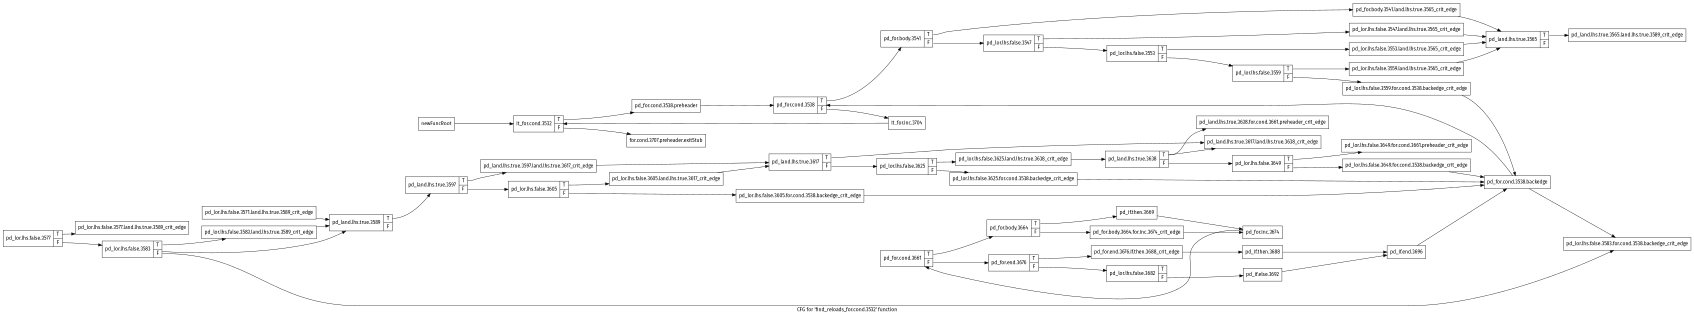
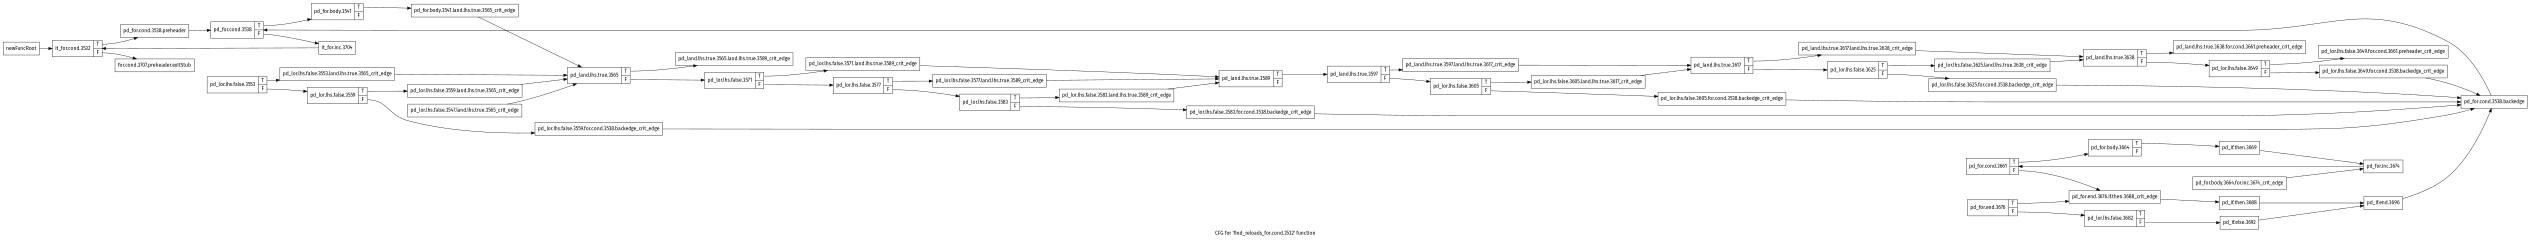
  digraph {
    fontname="Fira Sans"
    label="CFG for 'find_reloads_for.cond.3532' function"
    rankdir=LR
    node [fontname="Fira Sans" shape=record]
    edge [fontname="Fira Sans"]
    n1 [label="{newFuncRoot}"]
    n2 [label="{it_for.cond.3532|{<s0>T|<s1>F}}"]
    n3 [label="{for.cond.3707.preheader.exitStub}"]
    n4 [label="{pd_for.cond.3538.preheader}"]
    n5 [label="{pd_for.cond.3538|{<s0>T|<s1>F}}"]
    n6 [label="{pd_for.body.3541|{<s0>T|<s1>F}}"]
    n7 [label="{it_for.inc.3704}"]
    n8 [label="{pd_for.body.3541.land.lhs.true.3565_crit_edge}"]
-   n9 [label="{pd_lor.lhs.false.3547|{<s0>T|<s1>F}}"]
    n10 [label="{pd_land.lhs.true.3565|{<s0>T|<s1>F}}"]
    n11 [label="{pd_lor.lhs.false.3547.land.lhs.true.3565_crit_edge}"]
    n12 [label="{pd_lor.lhs.false.3553|{<s0>T|<s1>F}}"]
    n13 [label="{pd_land.lhs.true.3565.land.lhs.true.3589_crit_edge}"]
+   n14 [label="{pd_lor.lhs.false.3571|{<s0>T|<s1>F}}"]
    n15 [label="{pd_lor.lhs.false.3553.land.lhs.true.3565_crit_edge}"]
    n16 [label="{pd_lor.lhs.false.3559|{<s0>T|<s1>F}}"]
    n17 [label="{pd_lor.lhs.false.3559.land.lhs.true.3565_crit_edge}"]
    n18 [label="{pd_lor.lhs.false.3559.for.cond.3538.backedge_crit_edge}"]
    n19 [label="{pd_for.cond.3538.backedge}"]
    n20 [label="{pd_lor.lhs.false.3571.land.lhs.true.3589_crit_edge}"]
    n21 [label="{pd_lor.lhs.false.3577|{<s0>T|<s1>F}}"]
    n22 [label="{pd_land.lhs.true.3589|{<s0>T|<s1>F}}"]
    n23 [label="{pd_land.lhs.true.3597|{<s0>T|<s1>F}}"]
    n24 [label="{pd_lor.lhs.false.3577.land.lhs.true.3589_crit_edge}"]
    n25 [label="{pd_lor.lhs.false.3583|{<s0>T|<s1>F}}"]
    n26 [label="{pd_lor.lhs.false.3583.land.lhs.true.3589_crit_edge}"]
    n27 [label="{pd_lor.lhs.false.3583.for.cond.3538.backedge_crit_edge}"]
    n28 [label="{pd_land.lhs.true.3597.land.lhs.true.3617_crit_edge}"]
    n29 [label="{pd_lor.lhs.false.3605|{<s0>T|<s1>F}}"]
    n30 [label="{pd_land.lhs.true.3617|{<s0>T|<s1>F}}"]
    n31 [label="{pd_lor.lhs.false.3605.land.lhs.true.3617_crit_edge}"]
    n32 [label="{pd_lor.lhs.false.3605.for.cond.3538.backedge_crit_edge}"]
    n33 [label="{pd_land.lhs.true.3617.land.lhs.true.3638_crit_edge}"]
    n34 [label="{pd_lor.lhs.false.3625|{<s0>T|<s1>F}}"]
    n35 [label="{pd_land.lhs.true.3638|{<s0>T|<s1>F}}"]
    n36 [label="{pd_lor.lhs.false.3625.land.lhs.true.3638_crit_edge}"]
    n37 [label="{pd_lor.lhs.false.3625.for.cond.3538.backedge_crit_edge}"]
    n38 [label="{pd_land.lhs.true.3638.for.cond.3661.preheader_crit_edge}"]
    n39 [label="{pd_lor.lhs.false.3649|{<s0>T|<s1>F}}"]
    n40 [label="{pd_lor.lhs.false.3649.for.cond.3661.preheader_crit_edge}"]
    n41 [label="{pd_lor.lhs.false.3649.for.cond.3538.backedge_crit_edge}"]
    n42 [label="{pd_for.cond.3661|{<s0>T|<s1>F}}"]
    n43 [label="{pd_for.body.3664|{<s0>T|<s1>F}}"]
    n44 [label="{pd_for.end.3676|{<s0>T|<s1>F}}"]
    n45 [label="{pd_if.then.3669}"]
    n46 [label="{pd_for.body.3664.for.inc.3674_crit_edge}"]
    n47 [label="{pd_for.end.3676.if.then.3688_crit_edge}"]
    n48 [label="{pd_lor.lhs.false.3682|{<s0>T|<s1>F}}"]
    n49 [label="{pd_for.inc.3674}"]
    n50 [label="{pd_if.then.3688}"]
    n51 [label="{pd_if.else.3692}"]
    n52 [label="{pd_if.end.3696}"]
    n1 -> n2
    n2 -> n3 [tailport=s1]
    n2 -> n4 [tailport=s0]
    n4 -> n5
    n5 -> n6 [tailport=s0]
    n5 -> n7 [tailport=s1]
    n6 -> n8 [tailport=s0]
-   n6 -> n9 [tailport=s1]
    n7 -> n2
    n8 -> n10
-   n9 -> n11 [tailport=s0]
-   n9 -> n12 [tailport=s1]
    n10 -> n13 [tailport=s0]
+   n10 -> n14 [tailport=s1]
    n11 -> n10
    n12 -> n15 [tailport=s0]
    n12 -> n16 [tailport=s1]
+   n14 -> n20 [tailport=s0]
+   n14 -> n21 [tailport=s1]
    n15 -> n10
    n16 -> n17 [tailport=s0]
    n16 -> n18 [tailport=s1]
    n17 -> n10
    n18 -> n19
    n19 -> n5
    n20 -> n22
    n21 -> n24 [tailport=s0]
    n21 -> n25 [tailport=s1]
    n22 -> n23 [tailport=s0]
    n23 -> n28 [tailport=s0]
    n23 -> n29 [tailport=s1]
-   n25 -> n22
+   n24 -> n22
    n25 -> n26 [tailport=s0]
    n25 -> n27 [tailport=s1]
    n26 -> n22
-   n19 -> n27
+   n27 -> n19
    n28 -> n30
    n29 -> n31 [tailport=s0]
    n29 -> n32 [tailport=s1]
    n30 -> n33 [tailport=s0]
    n30 -> n34 [tailport=s1]
    n31 -> n30
    n32 -> n19
-   n35 -> n33
+   n33 -> n35
    n34 -> n36 [tailport=s0]
    n34 -> n37 [tailport=s1]
    n35 -> n38 [tailport=s0]
    n35 -> n39 [tailport=s1]
    n36 -> n35
    n37 -> n19
    n39 -> n40 [tailport=s0]
    n39 -> n41 [tailport=s1]
    n41 -> n19
    n42 -> n43 [tailport=s0]
-   n42 -> n44 [tailport=s1]
+   n42 -> n47 [tailport=s1]
    n43 -> n45 [tailport=s0]
-   n43 -> n46 [tailport=s1]
    n44 -> n47 [tailport=s0]
    n44 -> n48 [tailport=s1]
    n45 -> n49
    n46 -> n49
    n47 -> n50
    n48 -> n51 [tailport=s1]
    n49 -> n42
    n50 -> n52
    n51 -> n52
    n52 -> n19
  }
